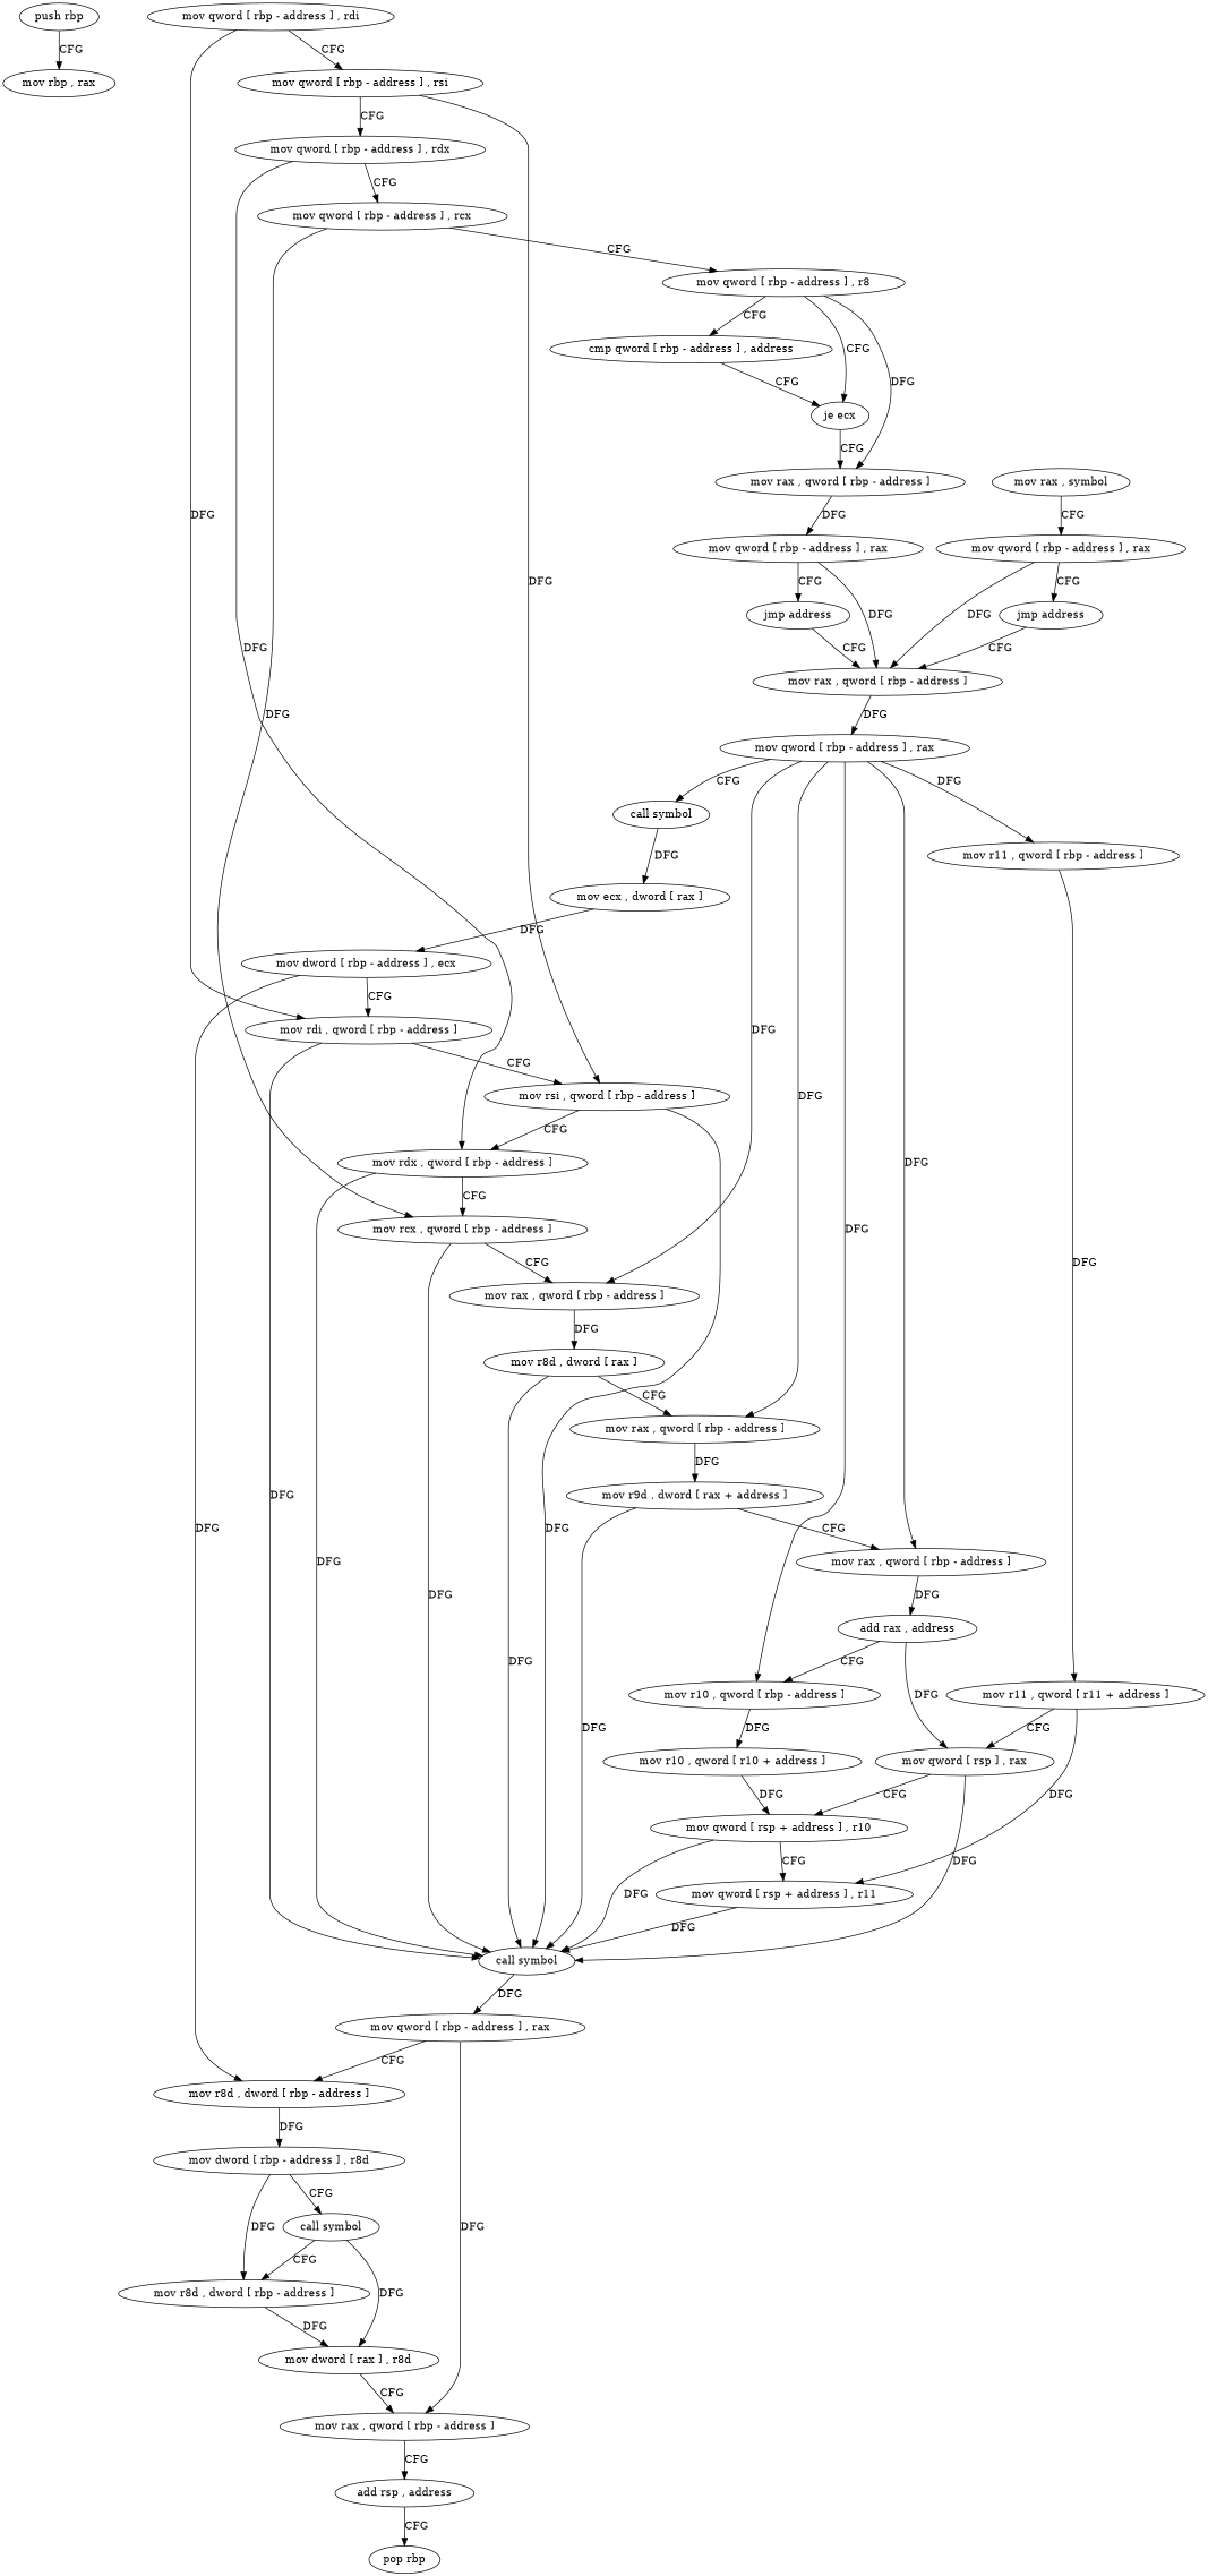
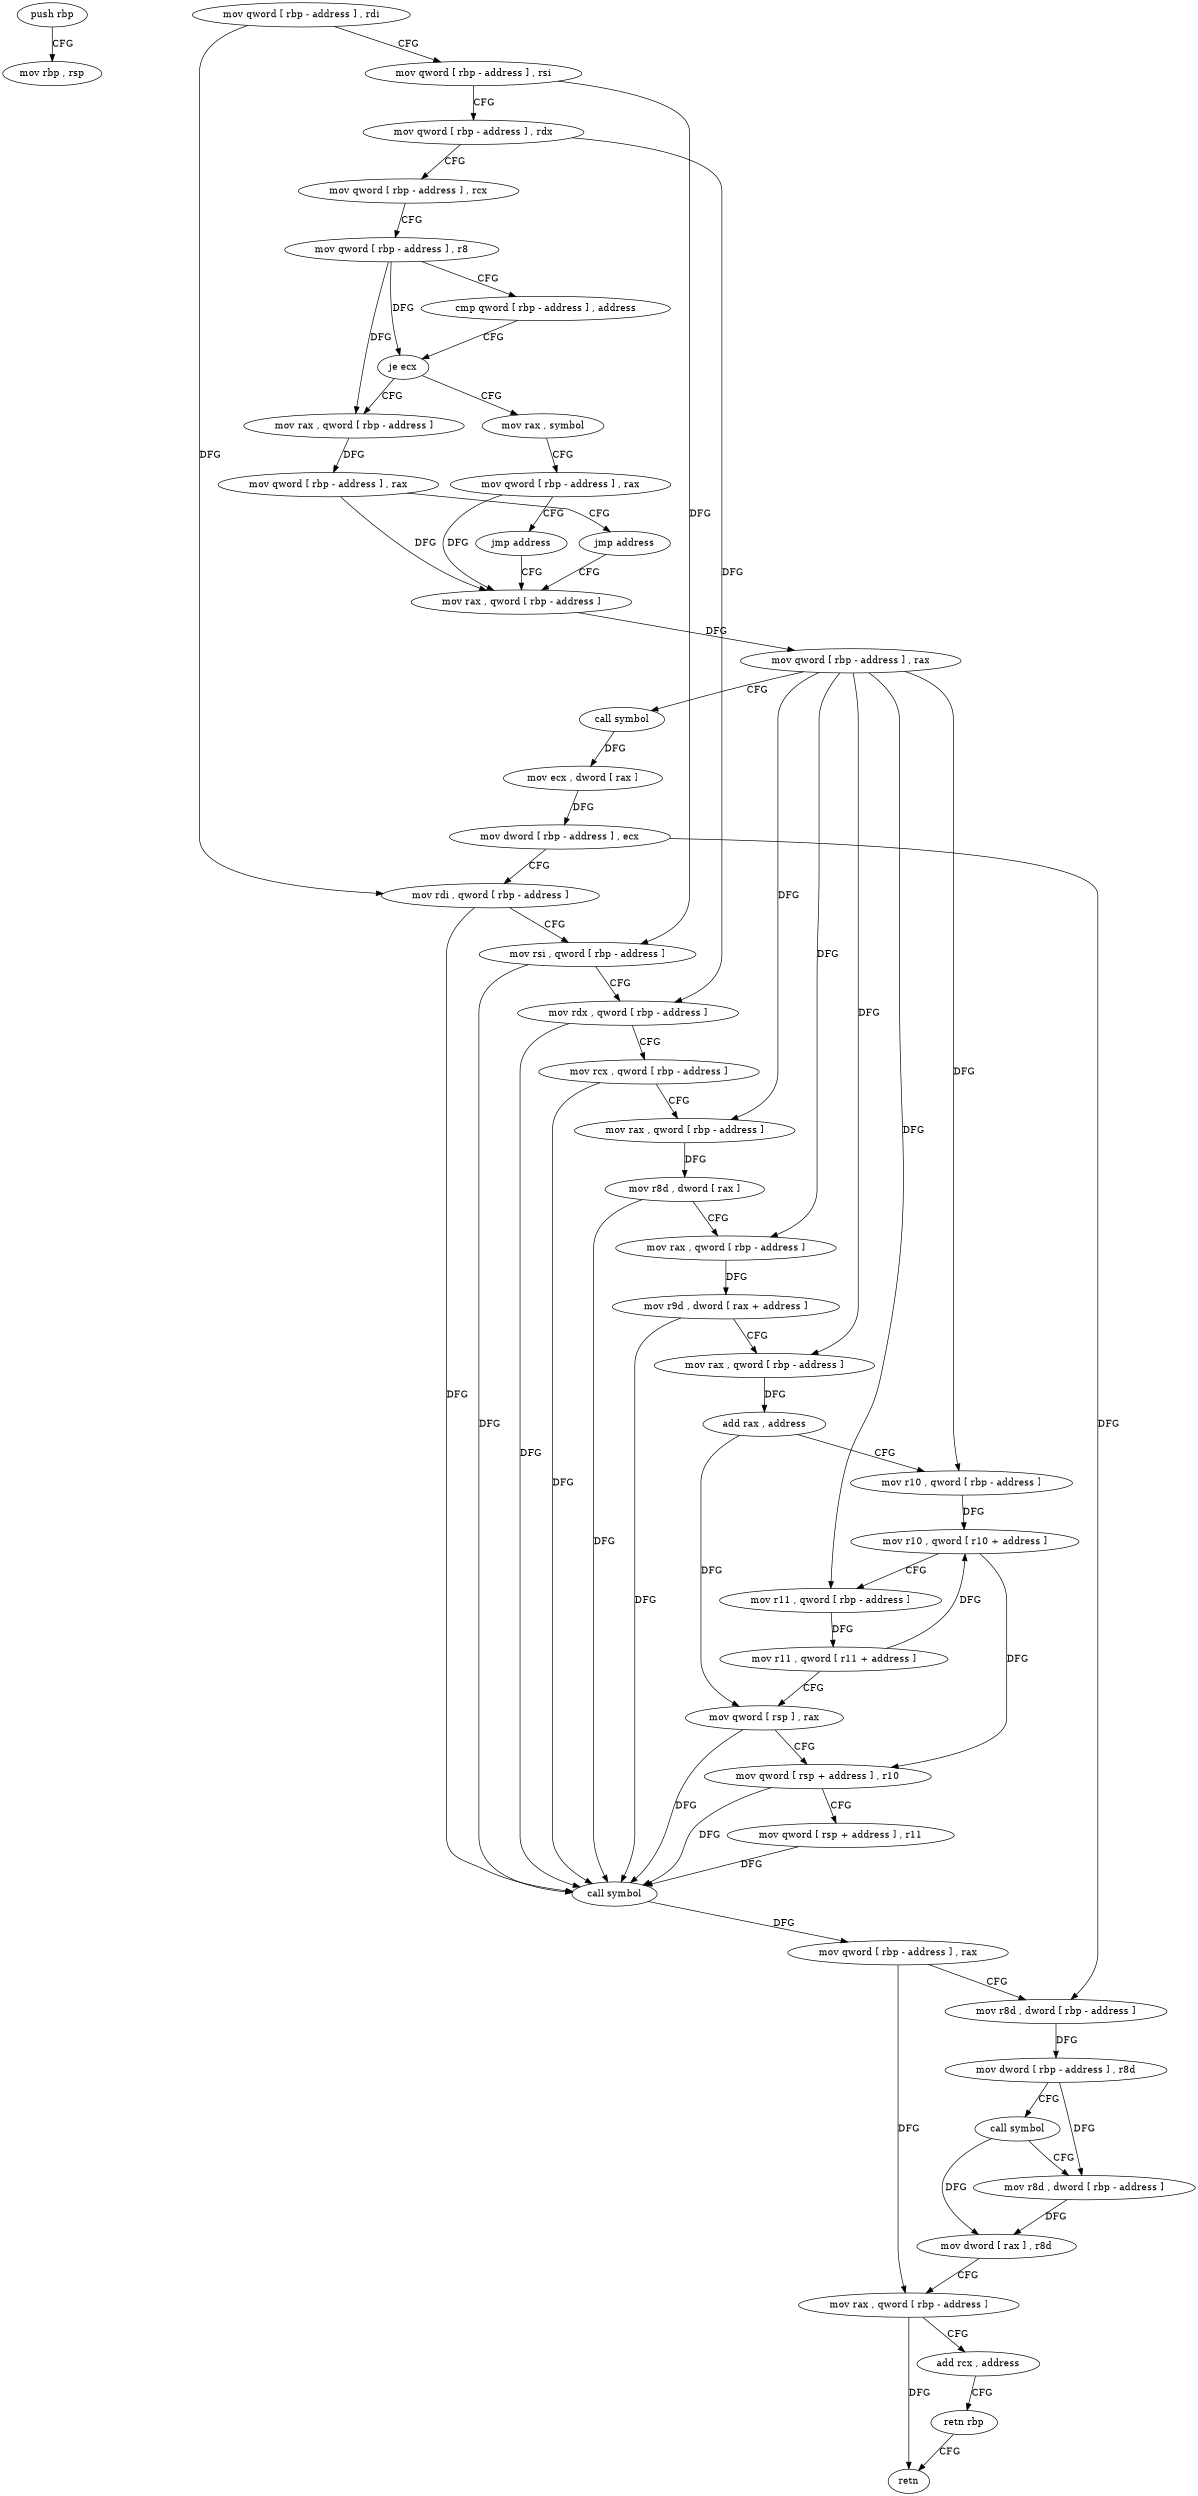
  digraph {
    n1 [label="push rbp"]
-   n2 [label="mov rbp , rax"]
+   n2 [label="mov rbp , rsp"]
    n3 [label="mov qword [ rbp - address ] , rdi"]
    n4 [label="mov qword [ rbp - address ] , rsi"]
    n5 [label="mov rdi , qword [ rbp - address ]"]
    n6 [label="mov qword [ rbp - address ] , rdx"]
    n7 [label="mov rsi , qword [ rbp - address ]"]
    n8 [label="call symbol"]
    n9 [label="mov qword [ rbp - address ] , rcx"]
    n10 [label="mov rdx , qword [ rbp - address ]"]
    n11 [label="mov qword [ rbp - address ] , r8"]
    n12 [label="mov rcx , qword [ rbp - address ]"]
    n13 [label="cmp qword [ rbp - address ] , address"]
    n14 [label="je ecx"]
    n15 [label="mov rax , qword [ rbp - address ]"]
    n16 [label="mov rax , qword [ rbp - address ]"]
    n17 [label="mov rax , symbol"]
    n18 [label="mov qword [ rbp - address ] , rax"]
    n19 [label="mov qword [ rbp - address ] , rax"]
    n20 [label="jmp address"]
    n21 [label="mov rax , qword [ rbp - address ]"]
    n22 [label="jmp address"]
    n23 [label="mov qword [ rbp - address ] , rax"]
    n24 [label="call symbol"]
    n25 [label="mov rax , qword [ rbp - address ]"]
    n26 [label="mov rax , qword [ rbp - address ]"]
    n27 [label="mov r10 , qword [ rbp - address ]"]
    n28 [label="mov r11 , qword [ rbp - address ]"]
    n29 [label="mov ecx , dword [ rax ]"]
    n30 [label="mov r8d , dword [ rax ]"]
    n31 [label="mov r9d , dword [ rax + address ]"]
    n32 [label="add rax , address"]
    n33 [label="mov r10 , qword [ r10 + address ]"]
    n34 [label="mov r11 , qword [ r11 + address ]"]
    n35 [label="mov dword [ rbp - address ] , ecx"]
    n36 [label="mov r8d , dword [ rbp - address ]"]
    n37 [label="mov dword [ rbp - address ] , r8d"]
    n38 [label="mov qword [ rbp - address ] , rax"]
    n39 [label="mov qword [ rsp ] , rax"]
    n40 [label="mov qword [ rsp + address ] , r10"]
    n41 [label="mov qword [ rsp + address ] , r11"]
    n42 [label="mov rax , qword [ rbp - address ]"]
-   n43 [label="add rsp , address"]
+   n43 [label="add rcx , address"]
+   n44 [label=retn]
    n45 [label="call symbol"]
    n46 [label="mov r8d , dword [ rbp - address ]"]
    n47 [label="mov dword [ rax ] , r8d"]
-   n48 [label="pop rbp"]
+   n48 [label="retn rbp"]
    n1 -> n2 [label=CFG]
    n3 -> n4 [label=CFG]
    n3 -> n5 [label=DFG]
    n4 -> n6 [label=CFG]
    n4 -> n7 [label=DFG]
    n5 -> n7 [label=CFG]
    n5 -> n8 [label=DFG]
    n6 -> n9 [label=CFG]
    n6 -> n10 [label=DFG]
    n7 -> n8 [label=DFG]
    n7 -> n10 [label=CFG]
    n8 -> n38 [label=DFG]
    n9 -> n11 [label=CFG]
-   n9 -> n12 [label=DFG]
    n10 -> n8 [label=DFG]
    n10 -> n12 [label=CFG]
    n11 -> n13 [label=CFG]
-   n11 -> n14 [label=CFG]
+   n11 -> n14 [label=DFG]
    n11 -> n15 [label=DFG]
    n12 -> n8 [label=DFG]
    n12 -> n16 [label=CFG]
    n13 -> n14 [label=CFG]
    n14 -> n15 [label=CFG]
+   n14 -> n17 [label=CFG]
    n15 -> n18 [label=DFG]
    n16 -> n30 [label=DFG]
    n17 -> n19 [label=CFG]
    n18 -> n21 [label=DFG]
    n18 -> n22 [label=CFG]
    n19 -> n20 [label=CFG]
    n19 -> n21 [label=DFG]
    n20 -> n21 [label=CFG]
    n21 -> n23 [label=DFG]
    n22 -> n21 [label=CFG]
    n23 -> n16 [label=DFG]
    n23 -> n24 [label=CFG]
    n23 -> n25 [label=DFG]
    n23 -> n26 [label=DFG]
    n23 -> n27 [label=DFG]
    n23 -> n28 [label=DFG]
    n24 -> n29 [label=DFG]
    n25 -> n31 [label=DFG]
    n26 -> n32 [label=DFG]
    n27 -> n33 [label=DFG]
    n28 -> n34 [label=DFG]
    n29 -> n35 [label=DFG]
    n30 -> n8 [label=DFG]
    n30 -> n25 [label=CFG]
    n31 -> n8 [label=DFG]
    n31 -> n26 [label=CFG]
    n32 -> n27 [label=CFG]
    n32 -> n39 [label=DFG]
+   n33 -> n28 [label=CFG]
    n33 -> n40 [label=DFG]
    n34 -> n39 [label=CFG]
-   n34 -> n41 [label=DFG]
+   n34 -> n33 [label=DFG]
    n35 -> n5 [label=CFG]
    n35 -> n36 [label=DFG]
    n36 -> n37 [label=DFG]
    n37 -> n45 [label=CFG]
    n37 -> n46 [label=DFG]
    n38 -> n36 [label=CFG]
    n38 -> n42 [label=DFG]
    n39 -> n8 [label=DFG]
    n39 -> n40 [label=CFG]
    n40 -> n8 [label=DFG]
    n40 -> n41 [label=CFG]
    n41 -> n8 [label=DFG]
    n42 -> n43 [label=CFG]
+   n42 -> n44 [label=DFG]
    n43 -> n48 [label=CFG]
    n45 -> n46 [label=CFG]
    n45 -> n47 [label=DFG]
    n46 -> n47 [label=DFG]
    n47 -> n42 [label=CFG]
+   n48 -> n44 [label=CFG]
  }
